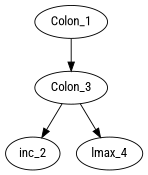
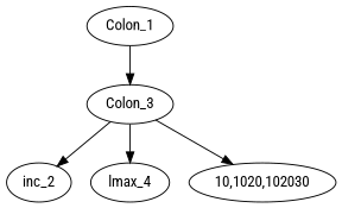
  digraph {
    fontname="Roboto Condensed"
    node [fontname="Roboto Condensed"]
    edge [fontname="Roboto Condensed"]
    n1 [label=Colon_1]
    n2 [label=Colon_3]
    n3 [label=inc_2]
    n4 [label=lmax_4]
+   "10,1020,102030"
    n1 -> n2
    n2 -> n3
    n2 -> n4
+   n2 -> "10,1020,102030"
  }
